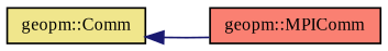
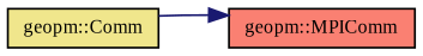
  digraph {
    rankdir=LR
    fontname="Liberation Serif"
    node [color=black fontname="Liberation Serif" fontsize=10 shape=record style=filled]
    n1 [fillcolor=khaki height=0.2 label="geopm::Comm" width=0.4]
    n2 [fillcolor=salmon height=0.2 label="geopm::MPIComm" width=0.4]
-   n1 -> n2 [color=midnightblue dir=back fontname="Liberation Serif" fontsize=10 labelfontname=Helvetica labelfontsize=10 style=solid]
+   n2 -> n1 [color=midnightblue dir=back fontname="Liberation Serif" fontsize=10 labelfontname=Helvetica labelfontsize=10 style=solid]
  }
